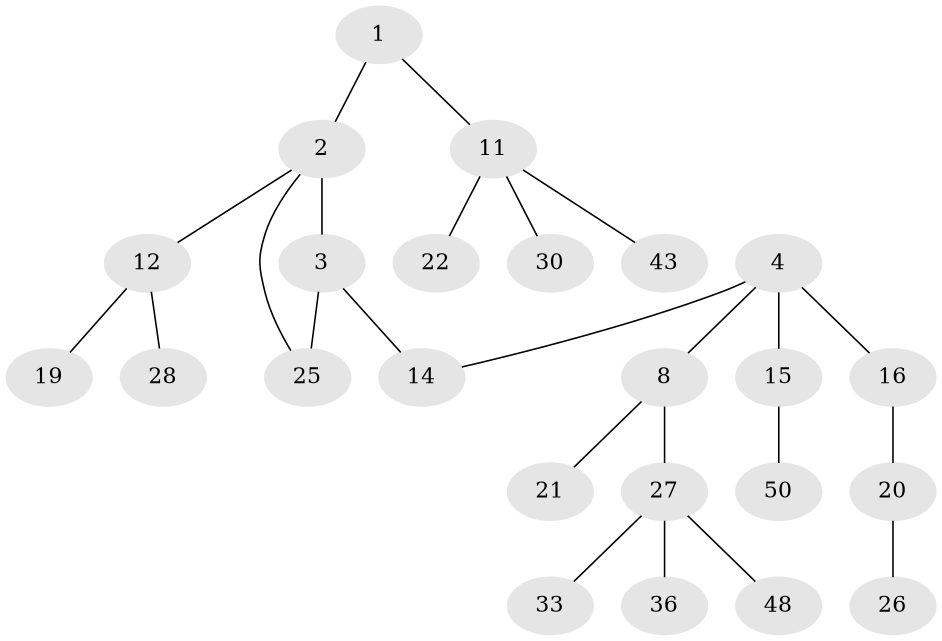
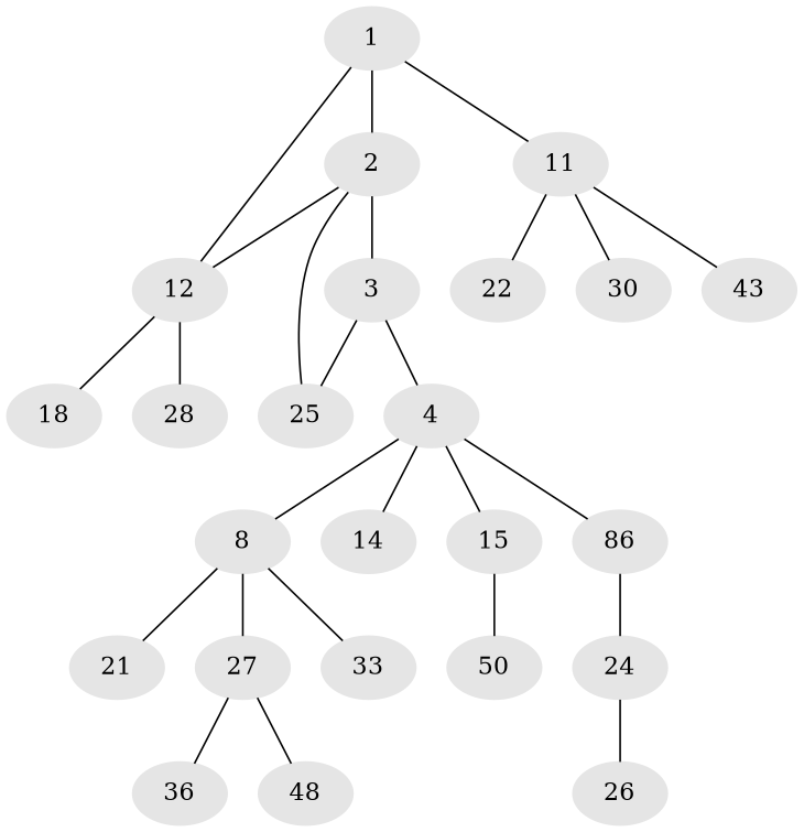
  graph {
    node [color=gray90 style=filled]
    1 [super="+9"]
    2 [super="+5"]
    11
    12 [super="+19+32+40"]
    3 [super="+10+34"]
    25 [super="+29+31+51+42"]
    4 [super="+7"]
    8 [super="+24"]
    21
    27
    33 [super="+37"]
    22
    30
    43
-   18 [super="+39" label=19]
+   18 [super="+39"]
    28 [super="+45"]
    14
    15 [super="+23"]
-   16 [super="+49"]
+   16 [super="+49" label=86]
    50
-   20
+   20 [label=24]
    36
    48
    26
    1 -- 2
    1 -- 11
+   1 -- 12
    2 -- 12
    2 -- 3 [weight=3]
    2 -- 25
    11 -- 22
    11 -- 30
    11 -- 43
    12 -- 18
    12 -- 28
    3 -- 25 [weight=2]
-   3 -- 14 [weight=2]
+   3 -- 4 [weight=2]
    4 -- 8
    4 -- 14
    4 -- 15
    4 -- 16
    8 -- 21
    8 -- 27
-   27 -- 33
+   8 -- 33
    27 -- 36
    27 -- 48
    15 -- 50
    16 -- 20
    20 -- 26
  }
